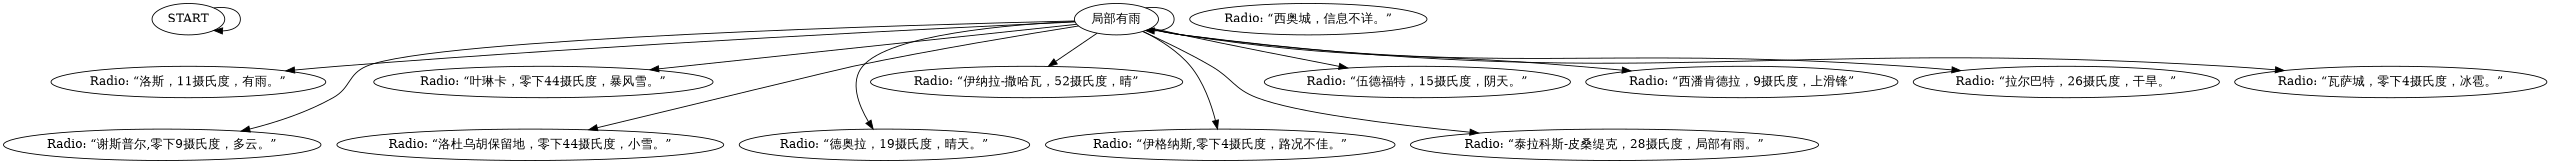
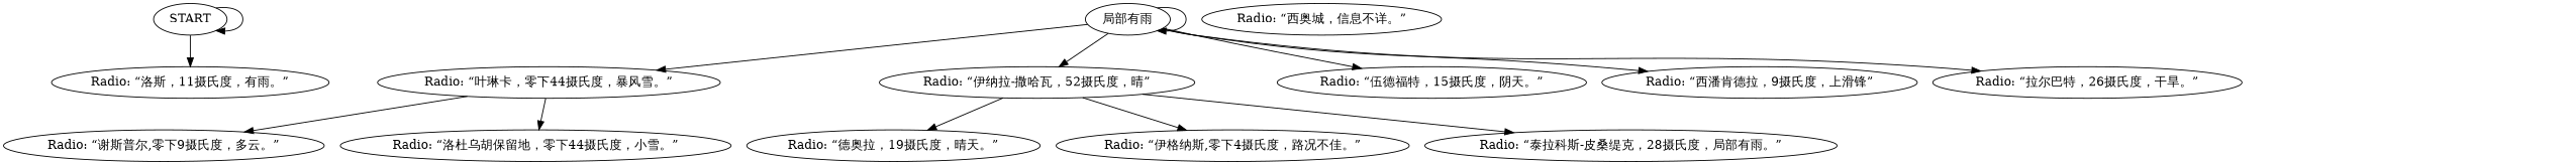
  digraph {
    n1 [label=START]
    n2 [label="局部有雨"]
    n3 [label="Radio: “西潘肯德拉，9摄氏度，上滑锋”"]
    n4 [label="Radio: “拉尔巴特，26摄氏度，干旱。”"]
-   n5 [label="Radio: “瓦萨城，零下4摄氏度，冰雹。”"]
    n6 [label="Radio: “谢斯普尔,零下9摄氏度，多云。”"]
    n7 [label="Radio: “德奥拉，19摄氏度，晴天。”"]
    n8 [label="Radio: “叶琳卡，零下44摄氏度，暴风雪。”"]
    n9 [label="Radio: “伊纳拉-撒哈瓦，52摄氏度，晴”"]
    n10 [label="Radio: “伍德福特，15摄氏度，阴天。”"]
    n11 [label="Radio: “洛斯，11摄氏度，有雨。”"]
    n12 [label="Radio: “伊格纳斯,零下4摄氏度，路况不佳。”"]
    n13 [label="Radio: “泰拉科斯-皮桑缇克，28摄氏度，局部有雨。”"]
    n14 [label="Radio: “洛杜乌胡保留地，零下44摄氏度，小雪。”"]
    n15 [label="Radio: “西奥城，信息不详。”"]
    n1 -> n1
    n2 -> n2
    n2 -> n3
    n2 -> n4
-   n2 -> n5
-   n2 -> n6
-   n2 -> n7
+   n8 -> n6
+   n9 -> n7
    n2 -> n8
    n2 -> n9
    n2 -> n10
-   n2 -> n11
-   n2 -> n12
-   n2 -> n13
-   n2 -> n14
+   n1 -> n11
+   n9 -> n12
+   n9 -> n13
+   n8 -> n14
  }
